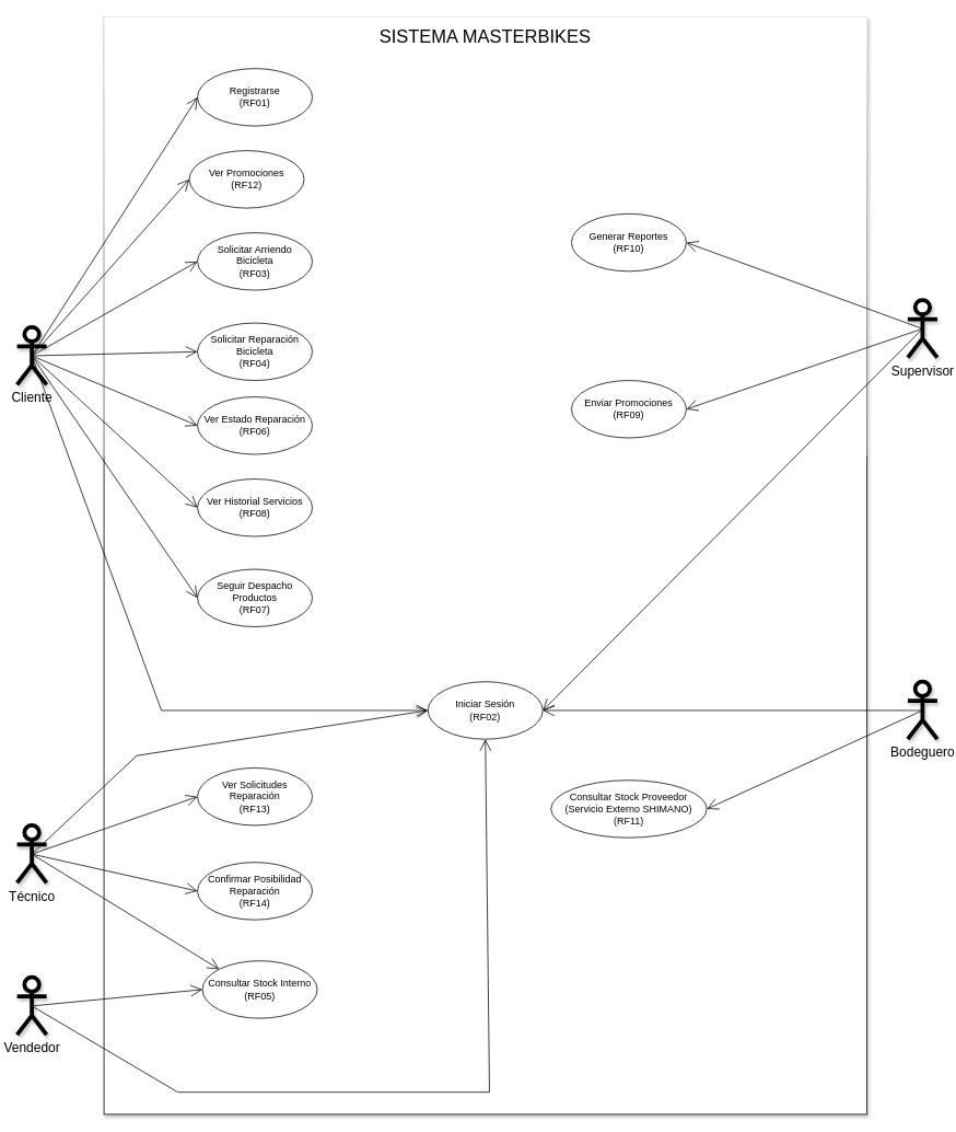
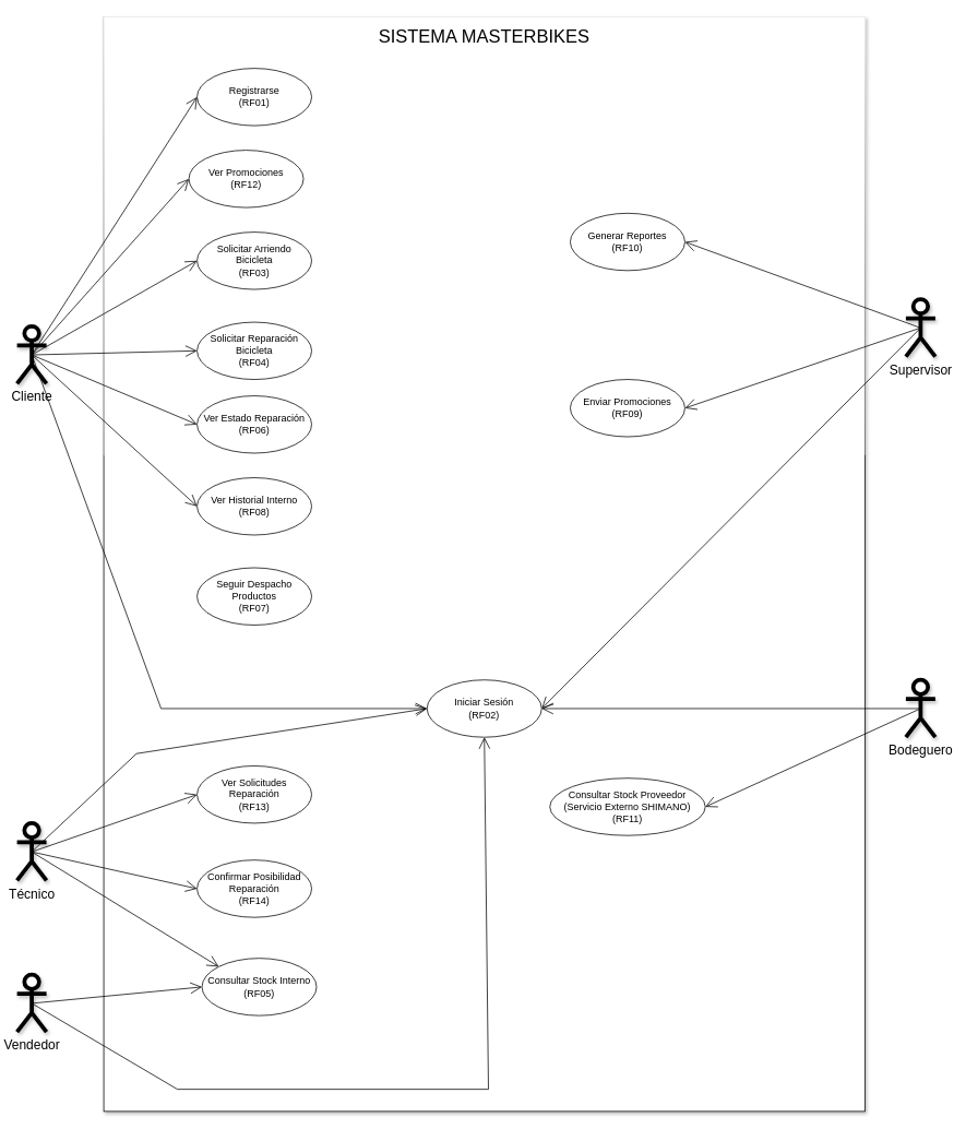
  <mxCell id="0" />
  <mxCell id="1" parent="0" />
  <mxCell id="2" value="" style="whiteSpace=wrap;html=1;glass=1;shadow=1;rounded=0;" parent="1" vertex="1"><mxGeometry x="126" y="20" width="930" height="1337" as="geometry" /></mxCell>
  <mxCell id="3" value="SISTEMA MASTERBIKES" style="text;html=1;align=center;verticalAlign=middle;whiteSpace=wrap;rounded=0;fontSize=22;shadow=1;sketch=1;curveFitting=1;jiggle=2;glass=1;" parent="1" vertex="1"><mxGeometry x="386" y="30" width="410" height="30" as="geometry" /></mxCell>
  <mxCell id="4" value="Cliente" style="shape=umlActor;verticalLabelPosition=bottom;verticalAlign=top;html=1;outlineConnect=0;shadow=1;strokeWidth=5;perimeterSpacing=7;fontSize=16;" parent="1" vertex="1"><mxGeometry x="20" y="398" width="36" height="70" as="geometry" /></mxCell>
  <mxCell id="5" value="Técnico" style="shape=umlActor;verticalLabelPosition=bottom;verticalAlign=top;html=1;outlineConnect=0;shadow=1;strokeWidth=5;perimeterSpacing=7;fontSize=16;" parent="1" vertex="1"><mxGeometry x="20" y="1005" width="36" height="70" as="geometry" /></mxCell>
  <mxCell id="6" value="Supervisor" style="shape=umlActor;verticalLabelPosition=bottom;verticalAlign=top;html=1;outlineConnect=0;shadow=1;strokeWidth=5;perimeterSpacing=7;fontSize=16;" parent="1" vertex="1"><mxGeometry x="1106" y="365" width="36" height="70" as="geometry" /></mxCell>
  <mxCell id="7" value="Vendedor" style="shape=umlActor;verticalLabelPosition=bottom;verticalAlign=top;html=1;outlineConnect=0;shadow=1;strokeWidth=5;perimeterSpacing=7;fontSize=16;" parent="1" vertex="1"><mxGeometry x="20" y="1190" width="36" height="70" as="geometry" /></mxCell>
  <mxCell id="8" value="Bodeguero" style="shape=umlActor;verticalLabelPosition=bottom;verticalAlign=top;html=1;outlineConnect=0;shadow=1;strokeWidth=5;perimeterSpacing=7;fontSize=16;" parent="1" vertex="1"><mxGeometry x="1106" y="830" width="36" height="70" as="geometry" /></mxCell>
  <mxCell id="9" value="Registrarse&lt;div&gt;(RF01)&lt;/div&gt;" style="ellipse;whiteSpace=wrap;html=1;" parent="1" vertex="1"><mxGeometry x="240" y="83" width="140" height="70" as="geometry" /></mxCell>
  <mxCell id="10" value="Ver Promociones&lt;div&gt;(RF12)&lt;/div&gt;" style="ellipse;whiteSpace=wrap;html=1;" parent="1" vertex="1"><mxGeometry x="230" y="183" width="140" height="70" as="geometry" /></mxCell>
  <mxCell id="11" value="Solicitar Arriendo Bicicleta&lt;div&gt;(RF03)&lt;/div&gt;" style="ellipse;whiteSpace=wrap;html=1;" parent="1" vertex="1"><mxGeometry x="240" y="283" width="140" height="70" as="geometry" /></mxCell>
  <mxCell id="12" value="Solicitar Reparación Bicicleta&lt;div&gt;(RF04)&lt;/div&gt;" style="ellipse;whiteSpace=wrap;html=1;" parent="1" vertex="1"><mxGeometry x="240" y="393" width="140" height="70" as="geometry" /></mxCell>
  <mxCell id="13" value="Iniciar Sesión&lt;div&gt;(RF02)&lt;/div&gt;" style="ellipse;whiteSpace=wrap;html=1;" parent="1" vertex="1"><mxGeometry x="521" y="830" width="140" height="70" as="geometry" /></mxCell>
  <mxCell id="14" value="Seguir Despacho Productos&lt;div&gt;(RF07)&lt;/div&gt;" style="ellipse;whiteSpace=wrap;html=1;" parent="1" vertex="1"><mxGeometry x="240" y="693" width="140" height="70" as="geometry" /></mxCell>
- <mxCell id="15" value="Ver Historial Servicios&lt;div&gt;(RF08)&lt;/div&gt;" style="ellipse;whiteSpace=wrap;html=1;" parent="1" vertex="1"><mxGeometry x="240" y="583" width="140" height="70" as="geometry" /></mxCell>
+ <mxCell id="15" value="Ver Historial Interno&lt;div&gt;(RF08)&lt;/div&gt;" style="ellipse;whiteSpace=wrap;html=1;" parent="1" vertex="1"><mxGeometry x="240" y="583" width="140" height="70" as="geometry" /></mxCell>
  <mxCell id="16" value="Ver Estado Reparación&lt;div&gt;(RF06)&lt;/div&gt;" style="ellipse;whiteSpace=wrap;html=1;" parent="1" vertex="1"><mxGeometry x="240" y="483" width="140" height="70" as="geometry" /></mxCell>
  <mxCell id="17" value="Ver Solicitudes Reparación&lt;div&gt;(RF13)&lt;/div&gt;" style="ellipse;whiteSpace=wrap;html=1;" parent="1" vertex="1"><mxGeometry x="240" y="935" width="140" height="70" as="geometry" /></mxCell>
  <mxCell id="18" value="Consultar Stock Proveedor&lt;br&gt;(Servicio Externo SHIMANO)&lt;div&gt;(RF11)&lt;/div&gt;" style="ellipse;whiteSpace=wrap;html=1;" parent="1" vertex="1"><mxGeometry x="671" y="950" width="190" height="70" as="geometry" /></mxCell>
  <mxCell id="19" value="Enviar Promociones&lt;div&gt;(RF09)&lt;/div&gt;" style="ellipse;whiteSpace=wrap;html=1;" parent="1" vertex="1"><mxGeometry x="696" y="463" width="140" height="70" as="geometry" /></mxCell>
  <mxCell id="20" value="Consultar Stock Interno&lt;div&gt;(RF05)&lt;/div&gt;" style="ellipse;whiteSpace=wrap;html=1;" parent="1" vertex="1"><mxGeometry x="246" y="1170" width="140" height="70" as="geometry" /></mxCell>
  <mxCell id="21" value="Confirmar Posibilidad Reparación&lt;div&gt;(RF14)&lt;/div&gt;" style="ellipse;whiteSpace=wrap;html=1;" parent="1" vertex="1"><mxGeometry x="240" y="1050" width="140" height="70" as="geometry" /></mxCell>
  <mxCell id="22" value="Generar Reportes&lt;div&gt;(RF10)&lt;/div&gt;" style="ellipse;whiteSpace=wrap;html=1;" parent="1" vertex="1"><mxGeometry x="696" y="260" width="140" height="70" as="geometry" /></mxCell>
  <mxCell id="23" value="" style="endArrow=open;endFill=1;endSize=12;html=1;rounded=0;exitX=0.5;exitY=0.5;exitDx=0;exitDy=0;exitPerimeter=0;entryX=0;entryY=0.5;entryDx=0;entryDy=0;" parent="1" source="4" target="9" edge="1"><mxGeometry width="160" relative="1" as="geometry"><mxPoint x="40" y="173" as="sourcePoint" /><mxPoint x="200" y="173" as="targetPoint" /></mxGeometry></mxCell>
  <mxCell id="24" value="" style="endArrow=open;endFill=1;endSize=12;html=1;rounded=0;exitX=0.5;exitY=0.5;exitDx=0;exitDy=0;exitPerimeter=0;entryX=0;entryY=0.5;entryDx=0;entryDy=0;" parent="1" source="4" target="10" edge="1"><mxGeometry width="160" relative="1" as="geometry"><mxPoint x="45" y="263" as="sourcePoint" /><mxPoint x="250" y="128" as="targetPoint" /></mxGeometry></mxCell>
  <mxCell id="25" value="" style="endArrow=open;endFill=1;endSize=12;html=1;rounded=0;entryX=0;entryY=0.5;entryDx=0;entryDy=0;exitX=0.5;exitY=0.5;exitDx=0;exitDy=0;exitPerimeter=0;" parent="1" source="4" target="11" edge="1"><mxGeometry width="160" relative="1" as="geometry"><mxPoint x="35" y="253" as="sourcePoint" /><mxPoint x="260" y="138" as="targetPoint" /></mxGeometry></mxCell>
  <mxCell id="26" value="" style="endArrow=open;endFill=1;endSize=12;html=1;rounded=0;exitX=0.5;exitY=0.5;exitDx=0;exitDy=0;exitPerimeter=0;entryX=0;entryY=0.5;entryDx=0;entryDy=0;" parent="1" source="4" target="12" edge="1"><mxGeometry width="160" relative="1" as="geometry"><mxPoint x="45" y="263" as="sourcePoint" /><mxPoint x="250" y="328" as="targetPoint" /></mxGeometry></mxCell>
  <mxCell id="27" value="" style="endArrow=open;endFill=1;endSize=12;html=1;rounded=0;exitX=0.5;exitY=0.5;exitDx=0;exitDy=0;exitPerimeter=0;entryX=0;entryY=0.5;entryDx=0;entryDy=0;" parent="1" source="4" target="16" edge="1"><mxGeometry width="160" relative="1" as="geometry"><mxPoint x="45" y="263" as="sourcePoint" /><mxPoint x="250" y="438" as="targetPoint" /></mxGeometry></mxCell>
  <mxCell id="28" value="" style="endArrow=open;endFill=1;endSize=12;html=1;rounded=0;exitX=0.5;exitY=0.5;exitDx=0;exitDy=0;exitPerimeter=0;entryX=0;entryY=0.5;entryDx=0;entryDy=0;" parent="1" source="4" target="15" edge="1"><mxGeometry width="160" relative="1" as="geometry"><mxPoint x="45" y="263" as="sourcePoint" /><mxPoint x="250" y="528" as="targetPoint" /></mxGeometry></mxCell>
- <mxCell id="29" value="" style="endArrow=open;endFill=1;endSize=12;html=1;rounded=0;exitX=0.5;exitY=0.5;exitDx=0;exitDy=0;exitPerimeter=0;entryX=0;entryY=0.5;entryDx=0;entryDy=0;" parent="1" source="4" target="14" edge="1"><mxGeometry width="160" relative="1" as="geometry"><mxPoint x="45" y="263" as="sourcePoint" /><mxPoint x="250" y="628" as="targetPoint" /></mxGeometry></mxCell>
  <mxCell id="30" value="" style="endArrow=open;endFill=1;endSize=12;html=1;rounded=0;entryX=0;entryY=0.5;entryDx=0;entryDy=0;exitX=0.5;exitY=0.5;exitDx=0;exitDy=0;exitPerimeter=0;" parent="1" source="4" target="13" edge="1"><mxGeometry width="160" relative="1" as="geometry"><mxPoint x="55" y="273" as="sourcePoint" /><mxPoint x="260" y="638" as="targetPoint" /><Array as="points"><mxPoint x="196" y="865" /></Array></mxGeometry></mxCell>
  <mxCell id="31" value="" style="endArrow=open;endFill=1;endSize=12;html=1;rounded=0;entryX=0;entryY=0.5;entryDx=0;entryDy=0;exitX=0.5;exitY=0.5;exitDx=0;exitDy=0;exitPerimeter=0;" parent="1" source="5" target="17" edge="1"><mxGeometry width="160" relative="1" as="geometry"><mxPoint x="50" y="680" as="sourcePoint" /><mxPoint x="255" y="1255" as="targetPoint" /></mxGeometry></mxCell>
  <mxCell id="32" value="" style="endArrow=open;endFill=1;endSize=12;html=1;rounded=0;entryX=0;entryY=0.5;entryDx=0;entryDy=0;exitX=0.5;exitY=0.5;exitDx=0;exitDy=0;exitPerimeter=0;" parent="1" source="5" target="21" edge="1"><mxGeometry width="160" relative="1" as="geometry"><mxPoint x="45" y="1045" as="sourcePoint" /><mxPoint x="250" y="935" as="targetPoint" /></mxGeometry></mxCell>
  <mxCell id="33" value="" style="endArrow=open;endFill=1;endSize=12;html=1;rounded=0;entryX=0;entryY=0;entryDx=0;entryDy=0;exitX=0.5;exitY=0.5;exitDx=0;exitDy=0;exitPerimeter=0;" parent="1" source="5" target="20" edge="1"><mxGeometry width="160" relative="1" as="geometry"><mxPoint x="55" y="1055" as="sourcePoint" /><mxPoint x="260" y="945" as="targetPoint" /></mxGeometry></mxCell>
  <mxCell id="34" value="" style="endArrow=open;endFill=1;endSize=12;html=1;rounded=0;entryX=1;entryY=0.5;entryDx=0;entryDy=0;exitX=0.5;exitY=0.5;exitDx=0;exitDy=0;exitPerimeter=0;" parent="1" source="6" target="22" edge="1"><mxGeometry width="160" relative="1" as="geometry"><mxPoint x="716" y="265" as="sourcePoint" /><mxPoint x="921" y="665" as="targetPoint" /></mxGeometry></mxCell>
  <mxCell id="35" value="" style="endArrow=open;endFill=1;endSize=12;html=1;rounded=0;entryX=1;entryY=0.5;entryDx=0;entryDy=0;exitX=0.5;exitY=0.5;exitDx=0;exitDy=0;exitPerimeter=0;" parent="1" source="6" target="19" edge="1"><mxGeometry width="160" relative="1" as="geometry"><mxPoint x="1216" y="480" as="sourcePoint" /><mxPoint x="656" y="325" as="targetPoint" /></mxGeometry></mxCell>
  <mxCell id="36" value="" style="endArrow=open;endFill=1;endSize=12;html=1;rounded=0;entryX=1;entryY=0.5;entryDx=0;entryDy=0;exitX=0.5;exitY=0.5;exitDx=0;exitDy=0;exitPerimeter=0;" parent="1" source="8" target="18" edge="1"><mxGeometry width="160" relative="1" as="geometry"><mxPoint x="1221" y="490" as="sourcePoint" /><mxPoint x="656" y="515" as="targetPoint" /></mxGeometry></mxCell>
  <mxCell id="37" value="" style="endArrow=open;endFill=1;endSize=12;html=1;rounded=0;entryX=0;entryY=0.5;entryDx=0;entryDy=0;exitX=0.5;exitY=0.5;exitDx=0;exitDy=0;exitPerimeter=0;" parent="1" source="7" target="20" edge="1"><mxGeometry width="160" relative="1" as="geometry"><mxPoint x="45" y="1045" as="sourcePoint" /><mxPoint x="250" y="935" as="targetPoint" /></mxGeometry></mxCell>
  <mxCell id="38" value="" style="endArrow=open;endFill=1;endSize=12;html=1;rounded=0;entryX=1;entryY=0.5;entryDx=0;entryDy=0;exitX=0.5;exitY=0.5;exitDx=0;exitDy=0;exitPerimeter=0;" parent="1" source="6" target="13" edge="1"><mxGeometry width="160" relative="1" as="geometry"><mxPoint x="1134" y="410" as="sourcePoint" /><mxPoint x="846" y="508" as="targetPoint" /></mxGeometry></mxCell>
  <mxCell id="39" value="" style="endArrow=open;endFill=1;endSize=12;html=1;rounded=0;exitX=0.5;exitY=0.5;exitDx=0;exitDy=0;exitPerimeter=0;" parent="1" source="8" target="13" edge="1"><mxGeometry width="160" relative="1" as="geometry"><mxPoint x="1134" y="410" as="sourcePoint" /><mxPoint x="390" y="838" as="targetPoint" /></mxGeometry></mxCell>
  <mxCell id="40" value="" style="endArrow=open;endFill=1;endSize=12;html=1;rounded=0;entryX=0;entryY=0.5;entryDx=0;entryDy=0;exitX=0.5;exitY=0.5;exitDx=0;exitDy=0;exitPerimeter=0;" parent="1" source="5" target="13" edge="1"><mxGeometry width="160" relative="1" as="geometry"><mxPoint x="48" y="1050" as="sourcePoint" /><mxPoint x="250" y="965" as="targetPoint" /><Array as="points"><mxPoint x="166" y="920" /></Array></mxGeometry></mxCell>
  <mxCell id="41" value="" style="endArrow=open;endFill=1;endSize=12;html=1;rounded=0;entryX=0.5;entryY=1;entryDx=0;entryDy=0;exitX=0.5;exitY=0.5;exitDx=0;exitDy=0;exitPerimeter=0;" parent="1" source="7" target="13" edge="1"><mxGeometry width="160" relative="1" as="geometry"><mxPoint x="58" y="1060" as="sourcePoint" /><mxPoint x="260" y="975" as="targetPoint" /><Array as="points"><mxPoint x="216" y="1330" /><mxPoint x="596" y="1330" /></Array></mxGeometry></mxCell>
